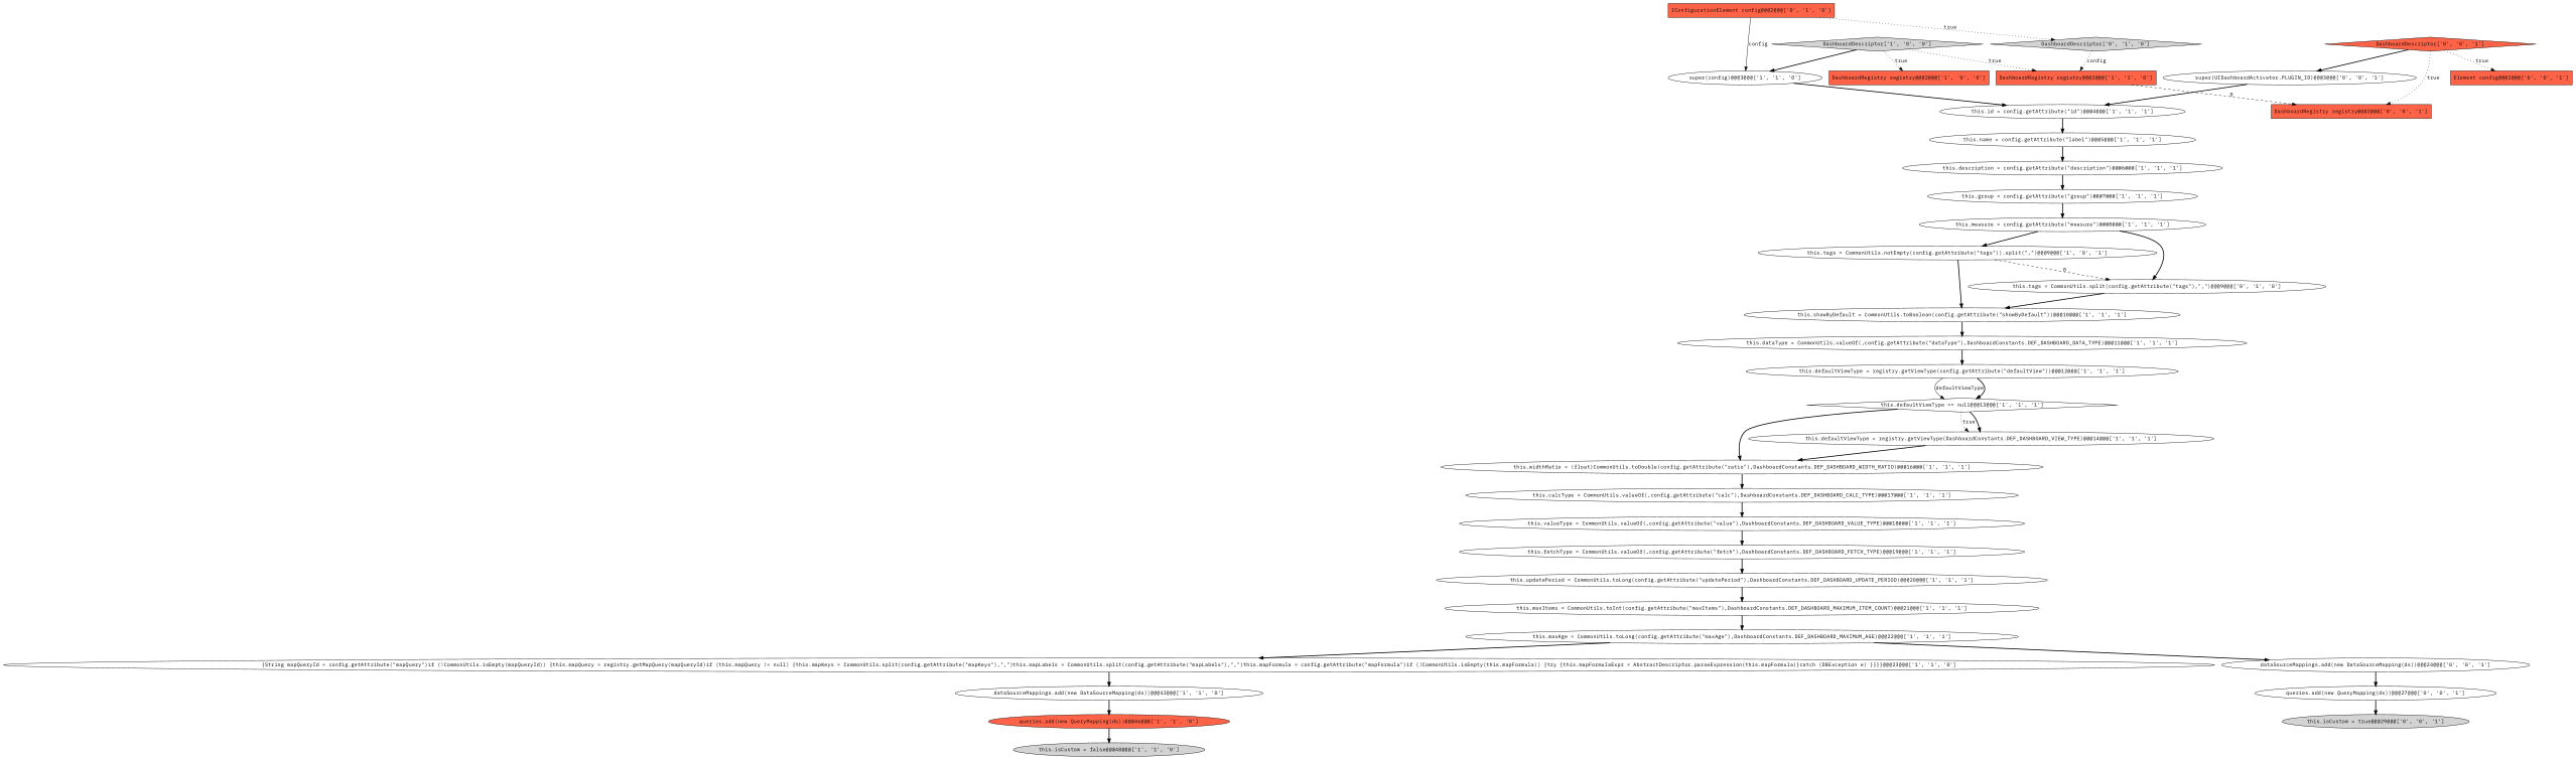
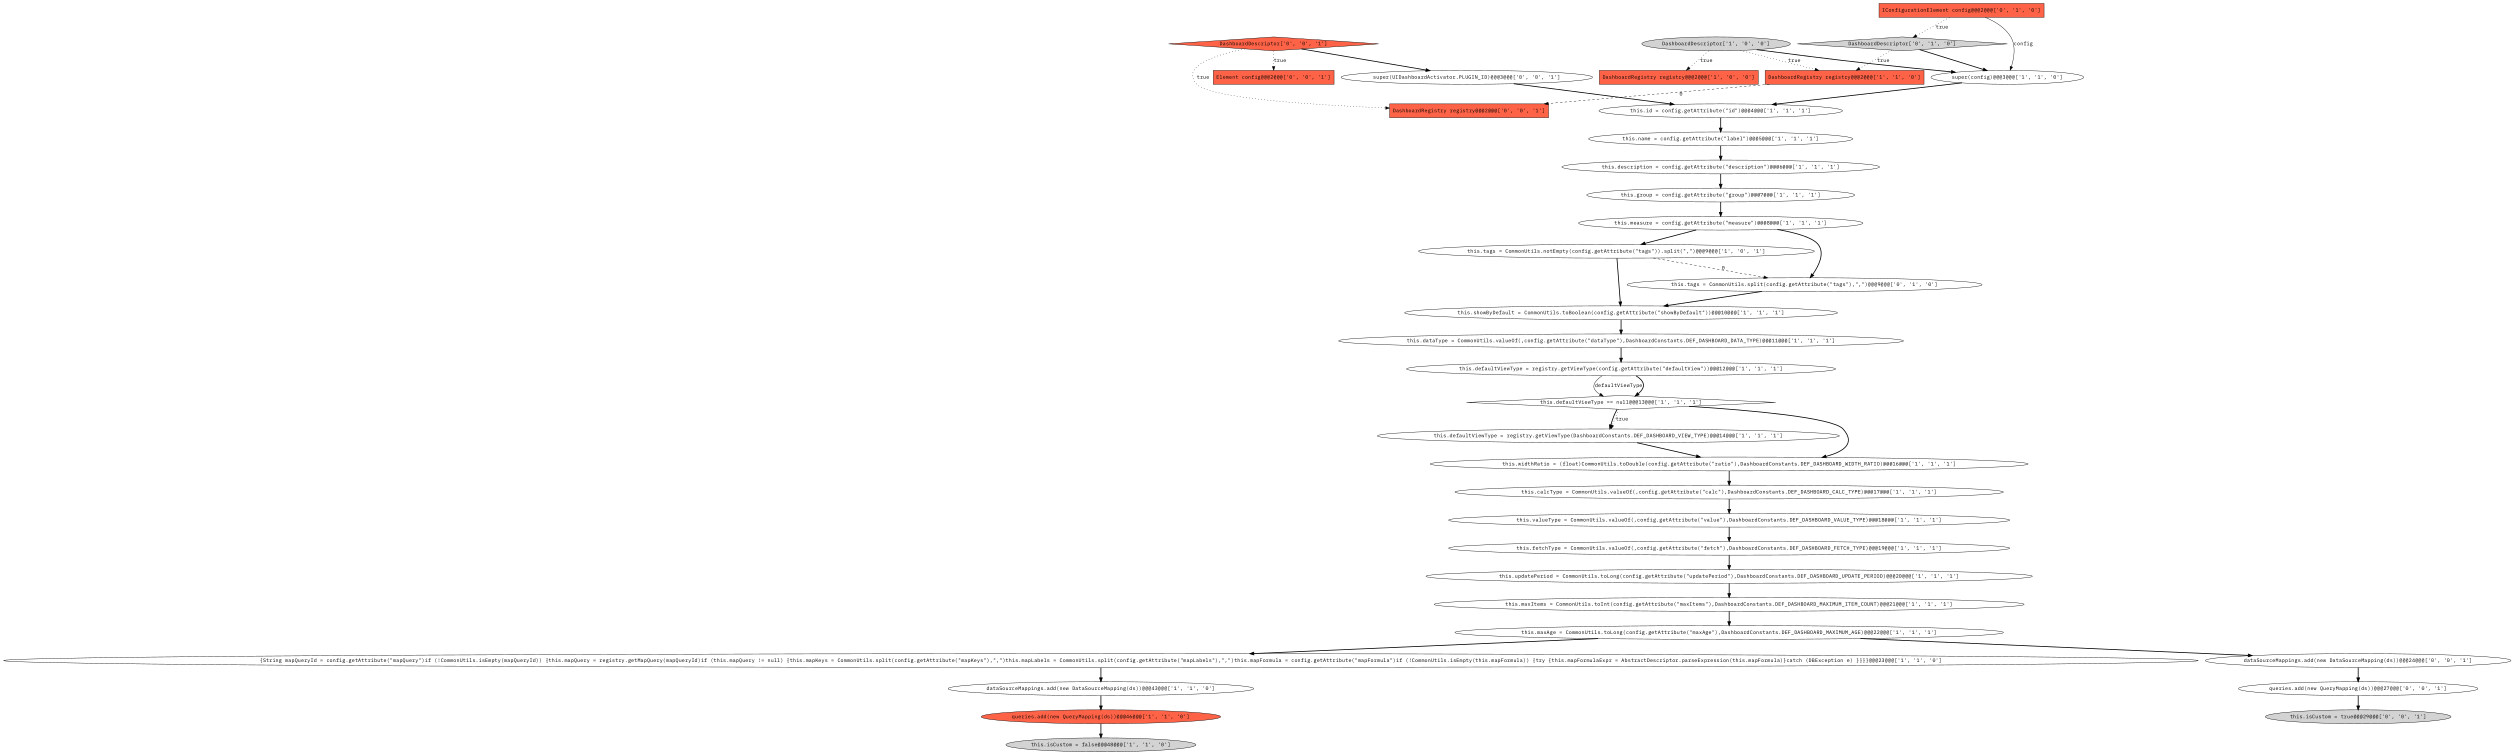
  digraph {
    fontname="IBM Plex Mono"
    node [fillcolor=white fontname="IBM Plex Mono" shape=ellipse style=filled]
    edge [fontname="IBM Plex Mono" style=bold]
    n1 [label="this.defaultViewType = registry.getViewType(config.getAttribute(\"defaultView\"))@@@12@@@['1', '1', '1']"]
    n2 [label="this.defaultViewType == null@@@13@@@['1', '1', '1']" shape=diamond]
    n3 [label="this.defaultViewType = registry.getViewType(DashboardConstants.DEF_DASHBOARD_VIEW_TYPE)@@@14@@@['1', '1', '1']"]
    n4 [label="this.widthRatio = (float)CommonUtils.toDouble(config.getAttribute(\"ratio\"),DashboardConstants.DEF_DASHBOARD_WIDTH_RATIO)@@@16@@@['1', '1', '1']"]
    n5 [label="dataSourceMappings.add(new DataSourceMapping(ds))@@@43@@@['1', '1', '0']"]
    n6 [fillcolor=tomato label="queries.add(new QueryMapping(ds))@@@46@@@['1', '1', '0']"]
    n7 [fillcolor=lightgray label="this.isCustom = false@@@48@@@['1', '1', '0']"]
    n8 [fillcolor=lightgray label="DashboardDescriptor['0', '1', '0']" shape=diamond]
    n9 [fillcolor=tomato label="DashboardRegistry registry@@@2@@@['1', '1', '0']" shape=box]
    n10 [label="super(config)@@@3@@@['1', '1', '0']"]
    n11 [fillcolor=tomato label="IConfigurationElement config@@@2@@@['0', '1', '0']" shape=box]
    n12 [fillcolor=tomato label="DashboardRegistry registry@@@2@@@['0', '0', '1']" shape=box]
    n13 [label="this.id = config.getAttribute(\"id\")@@@4@@@['1', '1', '1']"]
    n14 [fillcolor=lightgray label="this.isCustom = true@@@29@@@['0', '0', '1']"]
    n15 [fillcolor=tomato label="DashboardDescriptor['0', '0', '1']" shape=diamond]
    n16 [label="super(UIDashboardActivator.PLUGIN_ID)@@@3@@@['0', '0', '1']"]
    n17 [fillcolor=tomato label="Element config@@@2@@@['0', '0', '1']" shape=box]
    n18 [label="this.name = config.getAttribute(\"label\")@@@5@@@['1', '1', '1']"]
    n19 [label="this.description = config.getAttribute(\"description\")@@@6@@@['1', '1', '1']"]
    n20 [label="this.group = config.getAttribute(\"group\")@@@7@@@['1', '1', '1']"]
    n21 [label="this.showByDefault = CommonUtils.toBoolean(config.getAttribute(\"showByDefault\"))@@@10@@@['1', '1', '1']"]
    n22 [label="this.dataType = CommonUtils.valueOf(,config.getAttribute(\"dataType\"),DashboardConstants.DEF_DASHBOARD_DATA_TYPE)@@@11@@@['1', '1', '1']"]
    n23 [label="this.maxItems = CommonUtils.toInt(config.getAttribute(\"maxItems\"),DashboardConstants.DEF_DASHBOARD_MAXIMUM_ITEM_COUNT)@@@21@@@['1', '1', '1']"]
    n24 [label="this.maxAge = CommonUtils.toLong(config.getAttribute(\"maxAge\"),DashboardConstants.DEF_DASHBOARD_MAXIMUM_AGE)@@@22@@@['1', '1', '1']"]
    n25 [label="{String mapQueryId = config.getAttribute(\"mapQuery\")if (!CommonUtils.isEmpty(mapQueryId)) {this.mapQuery = registry.getMapQuery(mapQueryId)if (this.mapQuery != null) {this.mapKeys = CommonUtils.split(config.getAttribute(\"mapKeys\"),\",\")this.mapLabels = CommonUtils.split(config.getAttribute(\"mapLabels\"),\",\")this.mapFormula = config.getAttribute(\"mapFormula\")if (!CommonUtils.isEmpty(this.mapFormula)) {try {this.mapFormulaExpr = AbstractDescriptor.parseExpression(this.mapFormula)}catch (DBException e) }}}}@@@23@@@['1', '1', '0']"]
    n26 [label="dataSourceMappings.add(new DataSourceMapping(ds))@@@24@@@['0', '0', '1']"]
    n27 [label="this.updatePeriod = CommonUtils.toLong(config.getAttribute(\"updatePeriod\"),DashboardConstants.DEF_DASHBOARD_UPDATE_PERIOD)@@@20@@@['1', '1', '1']"]
    n28 [label="this.calcType = CommonUtils.valueOf(,config.getAttribute(\"calc\"),DashboardConstants.DEF_DASHBOARD_CALC_TYPE)@@@17@@@['1', '1', '1']"]
    n29 [label="this.fetchType = CommonUtils.valueOf(,config.getAttribute(\"fetch\"),DashboardConstants.DEF_DASHBOARD_FETCH_TYPE)@@@19@@@['1', '1', '1']"]
    n30 [label="this.measure = config.getAttribute(\"measure\")@@@8@@@['1', '1', '1']"]
    n31 [label="this.tags = CommonUtils.notEmpty(config.getAttribute(\"tags\")).split(\",\")@@@9@@@['1', '0', '1']"]
    n32 [label="this.tags = CommonUtils.split(config.getAttribute(\"tags\"),\",\")@@@9@@@['0', '1', '0']"]
    n33 [label="this.valueType = CommonUtils.valueOf(,config.getAttribute(\"value\"),DashboardConstants.DEF_DASHBOARD_VALUE_TYPE)@@@18@@@['1', '1', '1']"]
    n34 [label="queries.add(new QueryMapping(ds))@@@27@@@['0', '0', '1']"]
-   n35 [fillcolor=lightgray label="DashboardDescriptor['1', '0', '0']" shape=diamond]
+   n35 [fillcolor=lightgray label="DashboardDescriptor['1', '0', '0']"]
    n36 [fillcolor=tomato label="DashboardRegistry registry@@@2@@@['1', '0', '0']" shape=box]
    n1 -> n2 [label=defaultViewType style=solid]
    n1 -> n2
    n2 -> n3 [label=true style=dotted]
    n2 -> n3
    n2 -> n4
    n3 -> n4
    n4 -> n28
    n5 -> n6
    n6 -> n7
-   n8 -> n9 [label=config style=dotted]
+   n8 -> n9 [label=true style=dotted]
+   n8 -> n10
    n9 -> n12 [label=0 style=dashed]
    n10 -> n13
    n11 -> n8 [label=true style=dotted]
    n11 -> n10 [label=config style=solid]
    n13 -> n18
    n15 -> n12 [label=true style=dotted]
    n15 -> n16
    n15 -> n17 [label=true style=dotted]
    n16 -> n13
    n18 -> n19
    n19 -> n20
    n20 -> n30
    n21 -> n22
    n22 -> n1
    n23 -> n24
    n24 -> n25
    n24 -> n26
    n25 -> n5
    n26 -> n34
    n27 -> n23
    n28 -> n33
    n29 -> n27
    n30 -> n31
    n30 -> n32
    n31 -> n21
    n31 -> n32 [label=0 style=dashed]
    n32 -> n21
    n33 -> n29
    n34 -> n14
    n35 -> n9 [label=true style=dotted]
    n35 -> n10
    n35 -> n36 [label=true style=dotted]
  }
